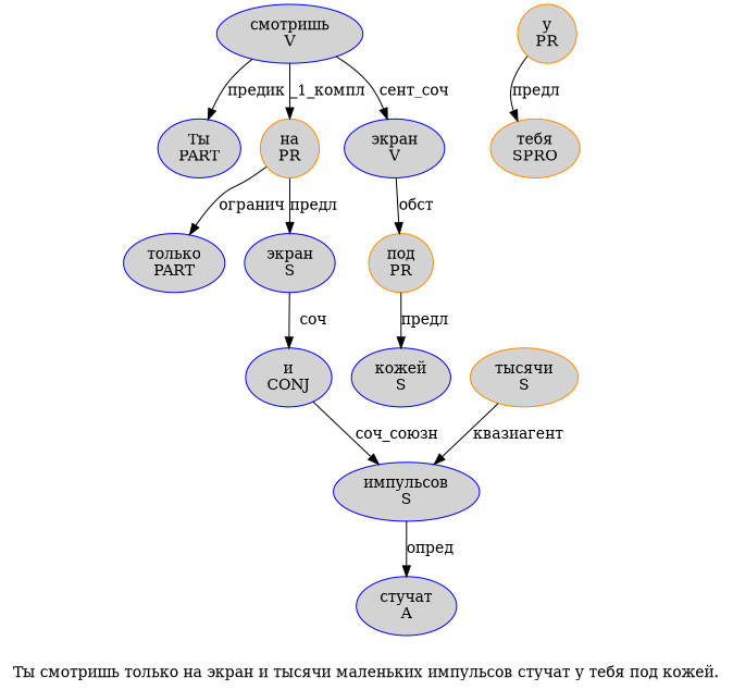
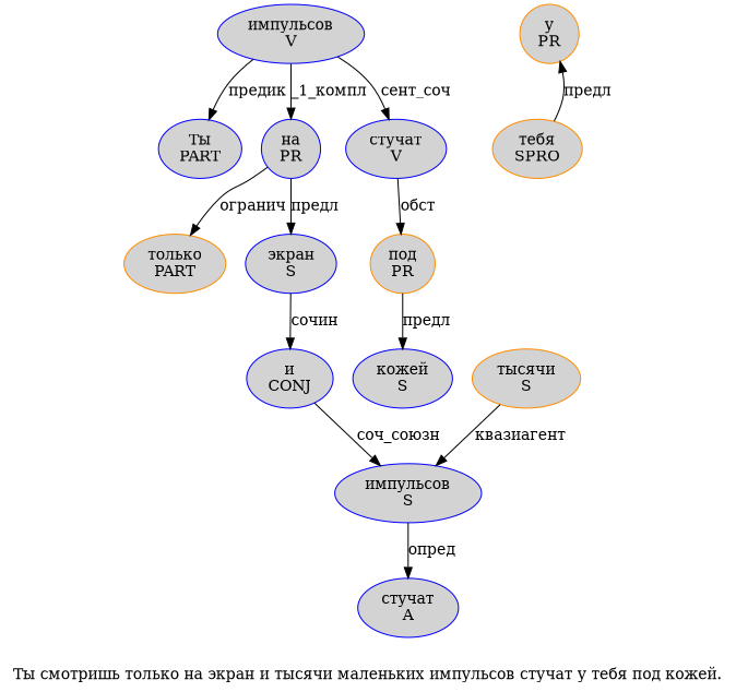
  digraph {
    label="Ты смотришь только на экран и тысячи маленьких импульсов стучат у тебя под кожей."
    node [color=blue fillcolor=lightgray penwidth=1 shape=ellipse style=filled]
    n1 [label="Ты\nPART"]
-   n2 [label="смотришь\nV"]
-   n3 [color=darkorange label="на\nPR"]
-   n4 [label="экран\nV"]
-   n5 [label="только\nPART"]
+   n2 [label="импульсов\nV"]
+   n3 [label="на\nPR"]
+   n4 [label="стучат\nV"]
+   n5 [color=darkorange label="только\nPART"]
    n6 [label="экран\nS"]
    n7 [color=darkorange label="под\nPR"]
    n8 [label="и\nCONJ"]
    n9 [label="импульсов\nS"]
    n10 [color=darkorange label="тысячи\nS"]
    n11 [label="стучат\nA"]
    n12 [color=darkorange label="у\nPR"]
    n13 [color=darkorange label="тебя\nSPRO"]
    n14 [label="кожей\nS"]
    n2 -> n1 [label="предик"]
    n2 -> n3 [label="_1_компл"]
    n2 -> n4 [label="сент_соч"]
    n3 -> n5 [label="огранич"]
    n3 -> n6 [label="предл"]
    n4 -> n7 [label="обст"]
-   n6 -> n8 [label="соч"]
+   n6 -> n8 [label="сочин"]
    n7 -> n14 [label="предл"]
    n8 -> n9 [label="соч_союзн"]
    n9 -> n11 [label="опред"]
    n10 -> n9 [label="квазиагент"]
-   n12 -> n13 [label="предл"]
+   n13 -> n12 [label="предл"]
  }
